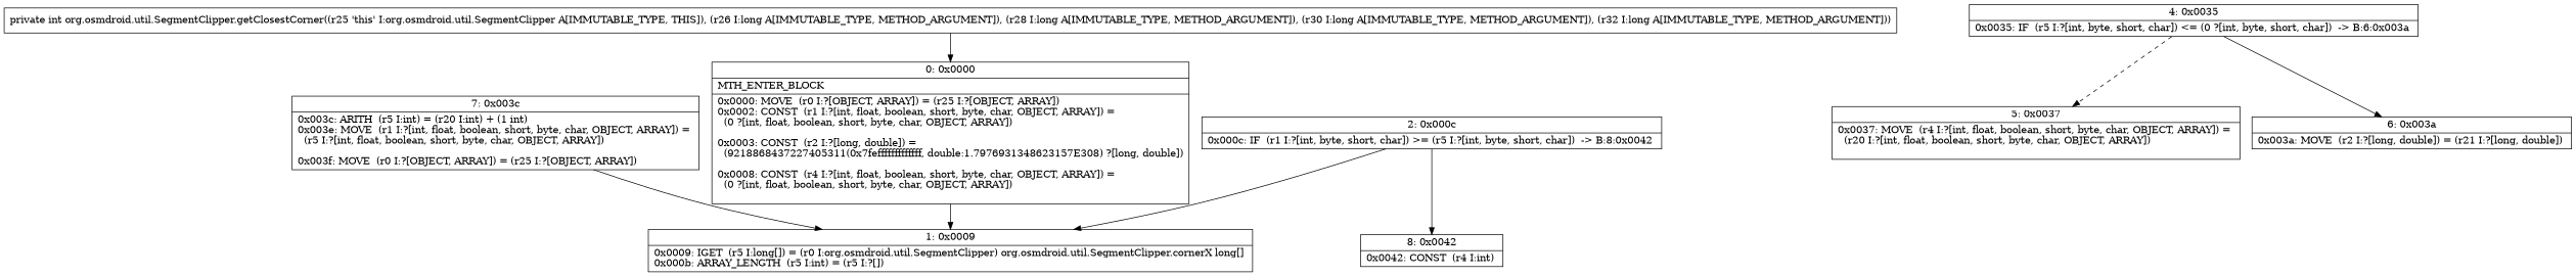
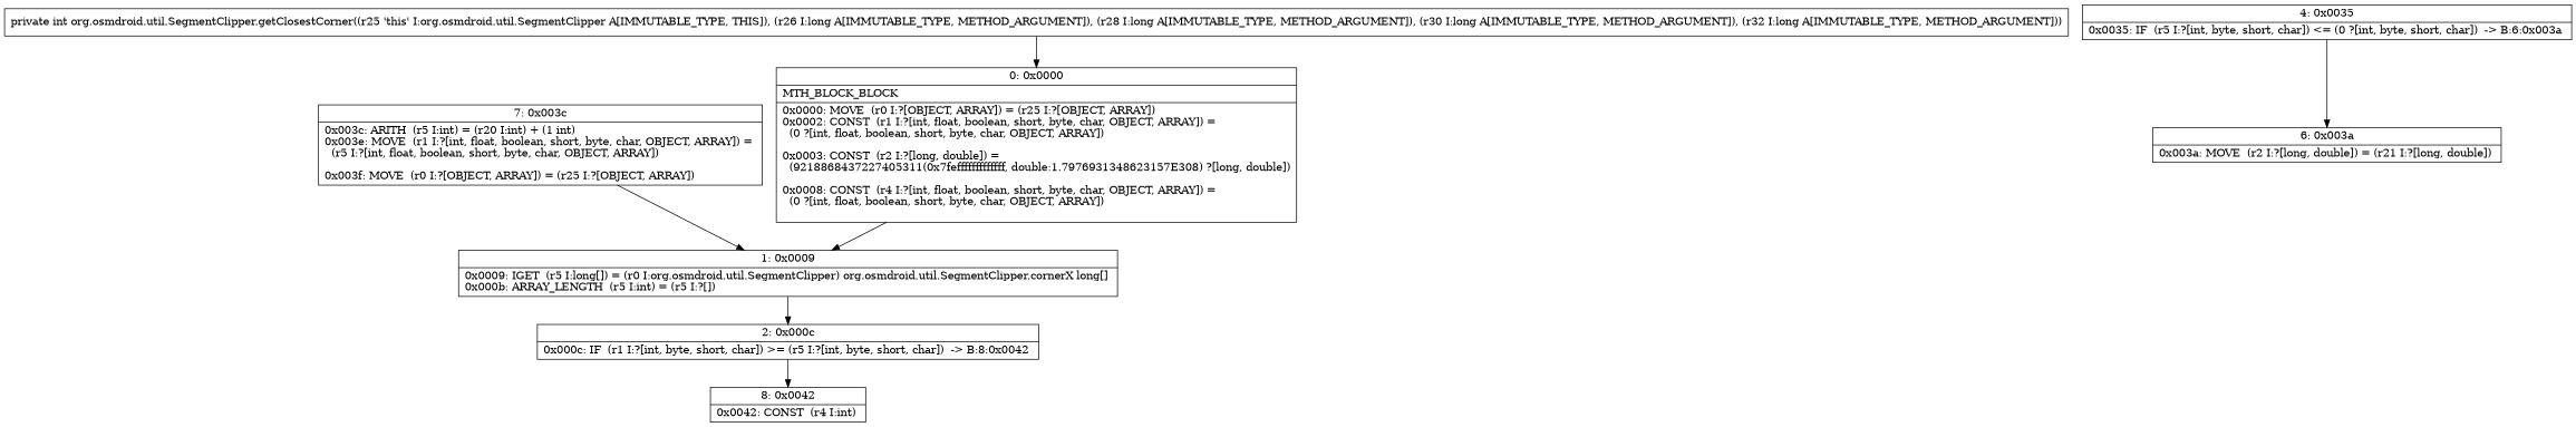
  digraph {
    node [shape=record]
-   n1 [label="{0\:\ 0x0000|MTH_ENTER_BLOCK\l|0x0000: MOVE  (r0 I:?[OBJECT, ARRAY]) = (r25 I:?[OBJECT, ARRAY]) \l0x0002: CONST  (r1 I:?[int, float, boolean, short, byte, char, OBJECT, ARRAY]) = \l  (0 ?[int, float, boolean, short, byte, char, OBJECT, ARRAY])\l \l0x0003: CONST  (r2 I:?[long, double]) = \l  (9218868437227405311(0x7fefffffffffffff, double:1.7976931348623157E308) ?[long, double])\l \l0x0008: CONST  (r4 I:?[int, float, boolean, short, byte, char, OBJECT, ARRAY]) = \l  (0 ?[int, float, boolean, short, byte, char, OBJECT, ARRAY])\l \l}"]
+   n1 [label="{0\:\ 0x0000|MTH_BLOCK_BLOCK\l|0x0000: MOVE  (r0 I:?[OBJECT, ARRAY]) = (r25 I:?[OBJECT, ARRAY]) \l0x0002: CONST  (r1 I:?[int, float, boolean, short, byte, char, OBJECT, ARRAY]) = \l  (0 ?[int, float, boolean, short, byte, char, OBJECT, ARRAY])\l \l0x0003: CONST  (r2 I:?[long, double]) = \l  (9218868437227405311(0x7fefffffffffffff, double:1.7976931348623157E308) ?[long, double])\l \l0x0008: CONST  (r4 I:?[int, float, boolean, short, byte, char, OBJECT, ARRAY]) = \l  (0 ?[int, float, boolean, short, byte, char, OBJECT, ARRAY])\l \l}"]
    n2 [label="{1\:\ 0x0009|0x0009: IGET  (r5 I:long[]) = (r0 I:org.osmdroid.util.SegmentClipper) org.osmdroid.util.SegmentClipper.cornerX long[] \l0x000b: ARRAY_LENGTH  (r5 I:int) = (r5 I:?[]) \l}"]
    n3 [label="{2\:\ 0x000c|0x000c: IF  (r1 I:?[int, byte, short, char]) \>= (r5 I:?[int, byte, short, char])  \-\> B:8:0x0042 \l}"]
    n4 [label="{8\:\ 0x0042|0x0042: CONST  (r4 I:int) \l}"]
    n5 [label="{4\:\ 0x0035|0x0035: IF  (r5 I:?[int, byte, short, char]) \<= (0 ?[int, byte, short, char])  \-\> B:6:0x003a \l}"]
-   n6 [label="{5\:\ 0x0037|0x0037: MOVE  (r4 I:?[int, float, boolean, short, byte, char, OBJECT, ARRAY]) = \l  (r20 I:?[int, float, boolean, short, byte, char, OBJECT, ARRAY])\l \l}"]
    n7 [label="{6\:\ 0x003a|0x003a: MOVE  (r2 I:?[long, double]) = (r21 I:?[long, double]) \l}"]
    n8 [label="{7\:\ 0x003c|0x003c: ARITH  (r5 I:int) = (r20 I:int) + (1 int) \l0x003e: MOVE  (r1 I:?[int, float, boolean, short, byte, char, OBJECT, ARRAY]) = \l  (r5 I:?[int, float, boolean, short, byte, char, OBJECT, ARRAY])\l \l0x003f: MOVE  (r0 I:?[OBJECT, ARRAY]) = (r25 I:?[OBJECT, ARRAY]) \l}"]
    n9 [label="{private int org.osmdroid.util.SegmentClipper.getClosestCorner((r25 'this' I:org.osmdroid.util.SegmentClipper A[IMMUTABLE_TYPE, THIS]), (r26 I:long A[IMMUTABLE_TYPE, METHOD_ARGUMENT]), (r28 I:long A[IMMUTABLE_TYPE, METHOD_ARGUMENT]), (r30 I:long A[IMMUTABLE_TYPE, METHOD_ARGUMENT]), (r32 I:long A[IMMUTABLE_TYPE, METHOD_ARGUMENT])) }"]
    n1 -> n2
-   n3 -> n2
+   n2 -> n3
    n3 -> n4
-   n5 -> n6 [style=dashed]
    n5 -> n7
    n8 -> n2
    n9 -> n1
  }
